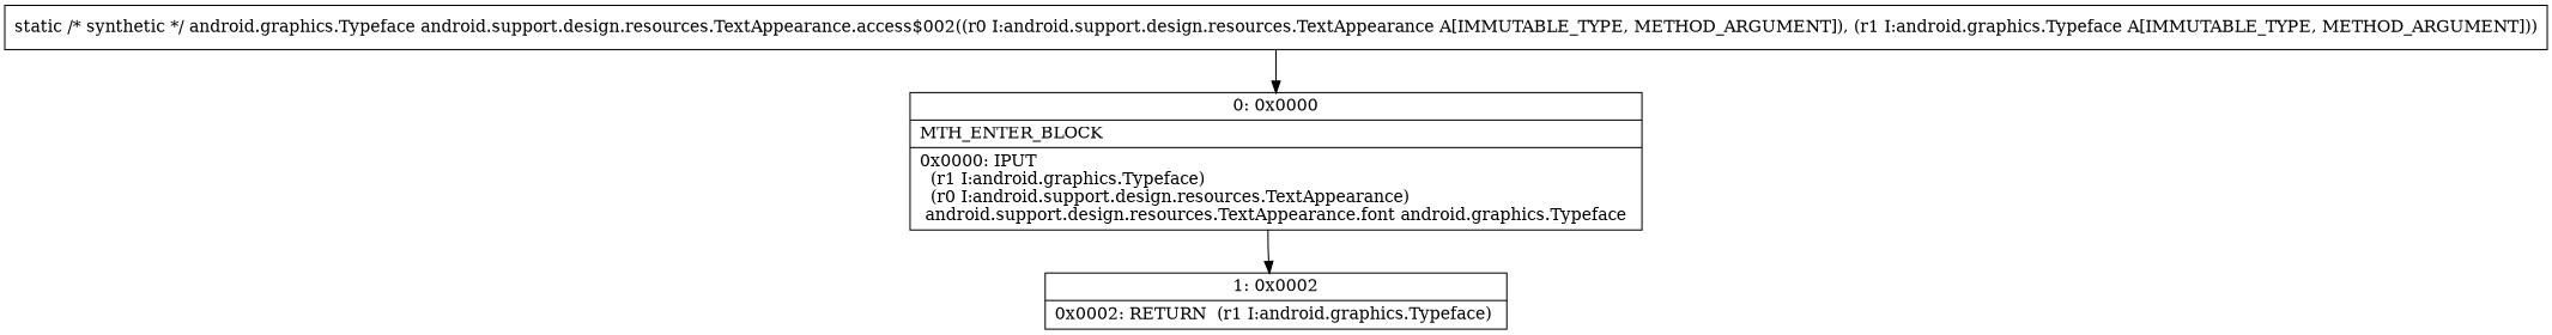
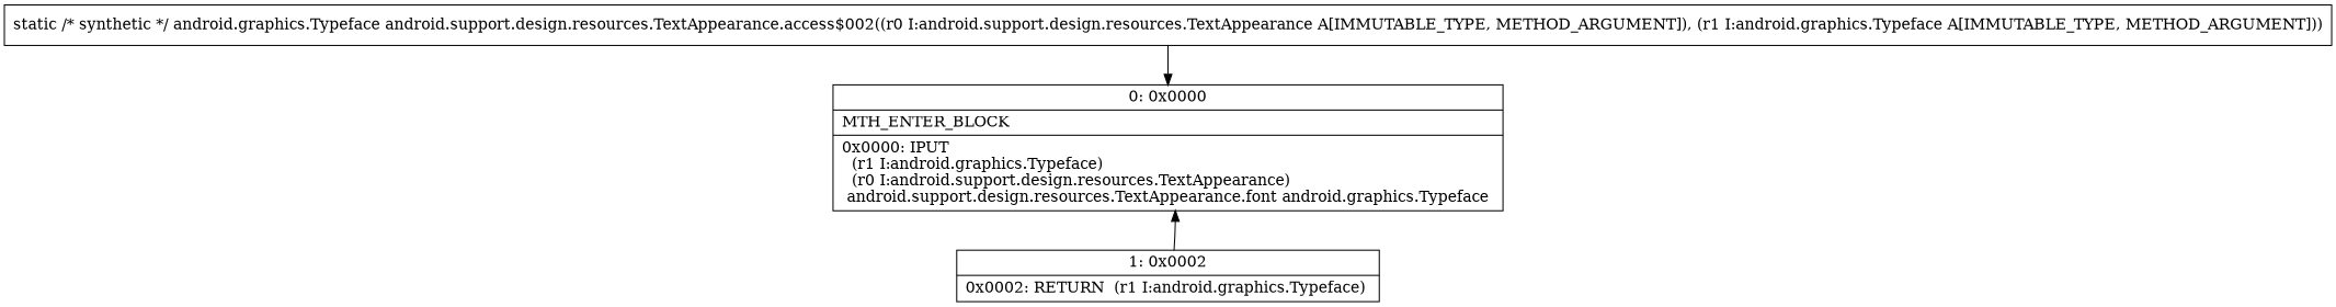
  digraph {
    node [shape=record]
    n1 [label="{0\:\ 0x0000|MTH_ENTER_BLOCK\l|0x0000: IPUT  \l  (r1 I:android.graphics.Typeface)\l  (r0 I:android.support.design.resources.TextAppearance)\l android.support.design.resources.TextAppearance.font android.graphics.Typeface \l}"]
    n2 [label="{1\:\ 0x0002|0x0002: RETURN  (r1 I:android.graphics.Typeface) \l}"]
    n3 [label="{static \/* synthetic *\/ android.graphics.Typeface android.support.design.resources.TextAppearance.access$002((r0 I:android.support.design.resources.TextAppearance A[IMMUTABLE_TYPE, METHOD_ARGUMENT]), (r1 I:android.graphics.Typeface A[IMMUTABLE_TYPE, METHOD_ARGUMENT])) }"]
-   n1 -> n2
+   n2 -> n1
    n3 -> n1
  }
